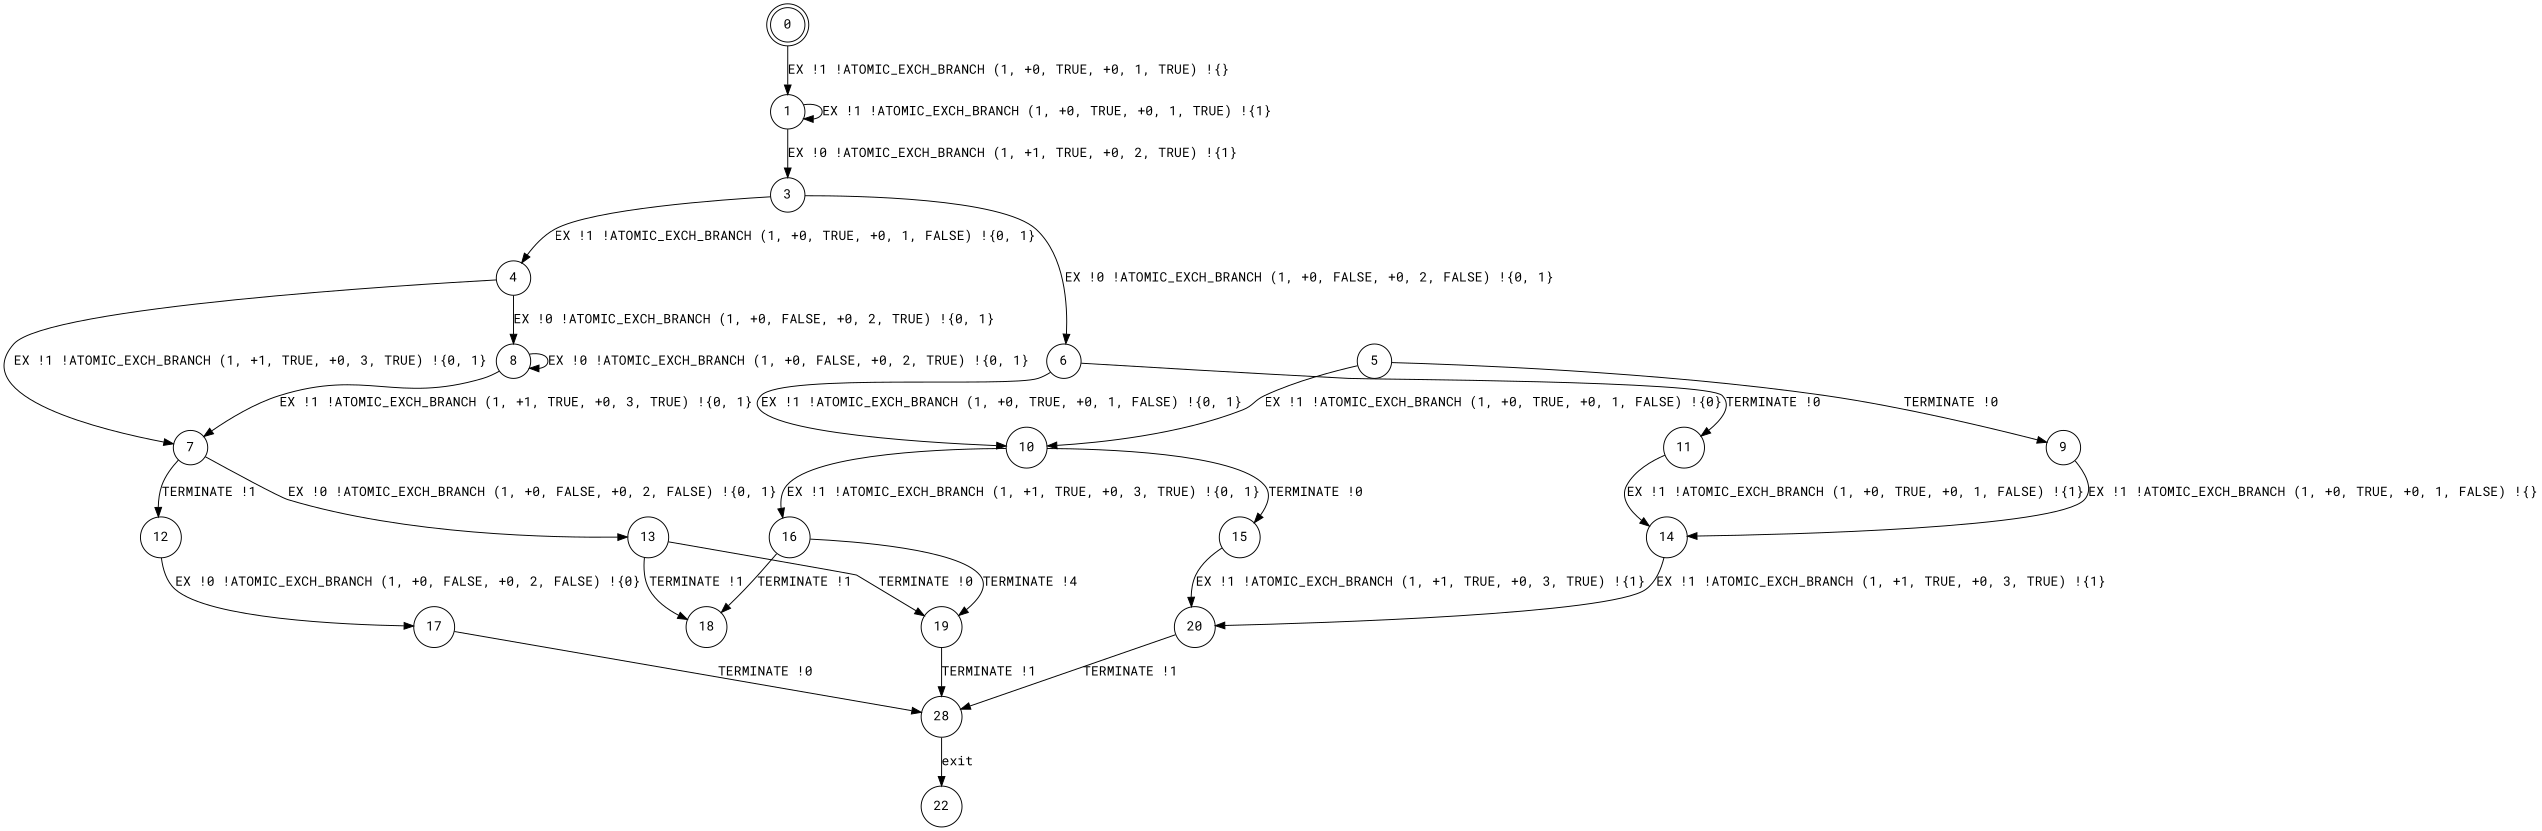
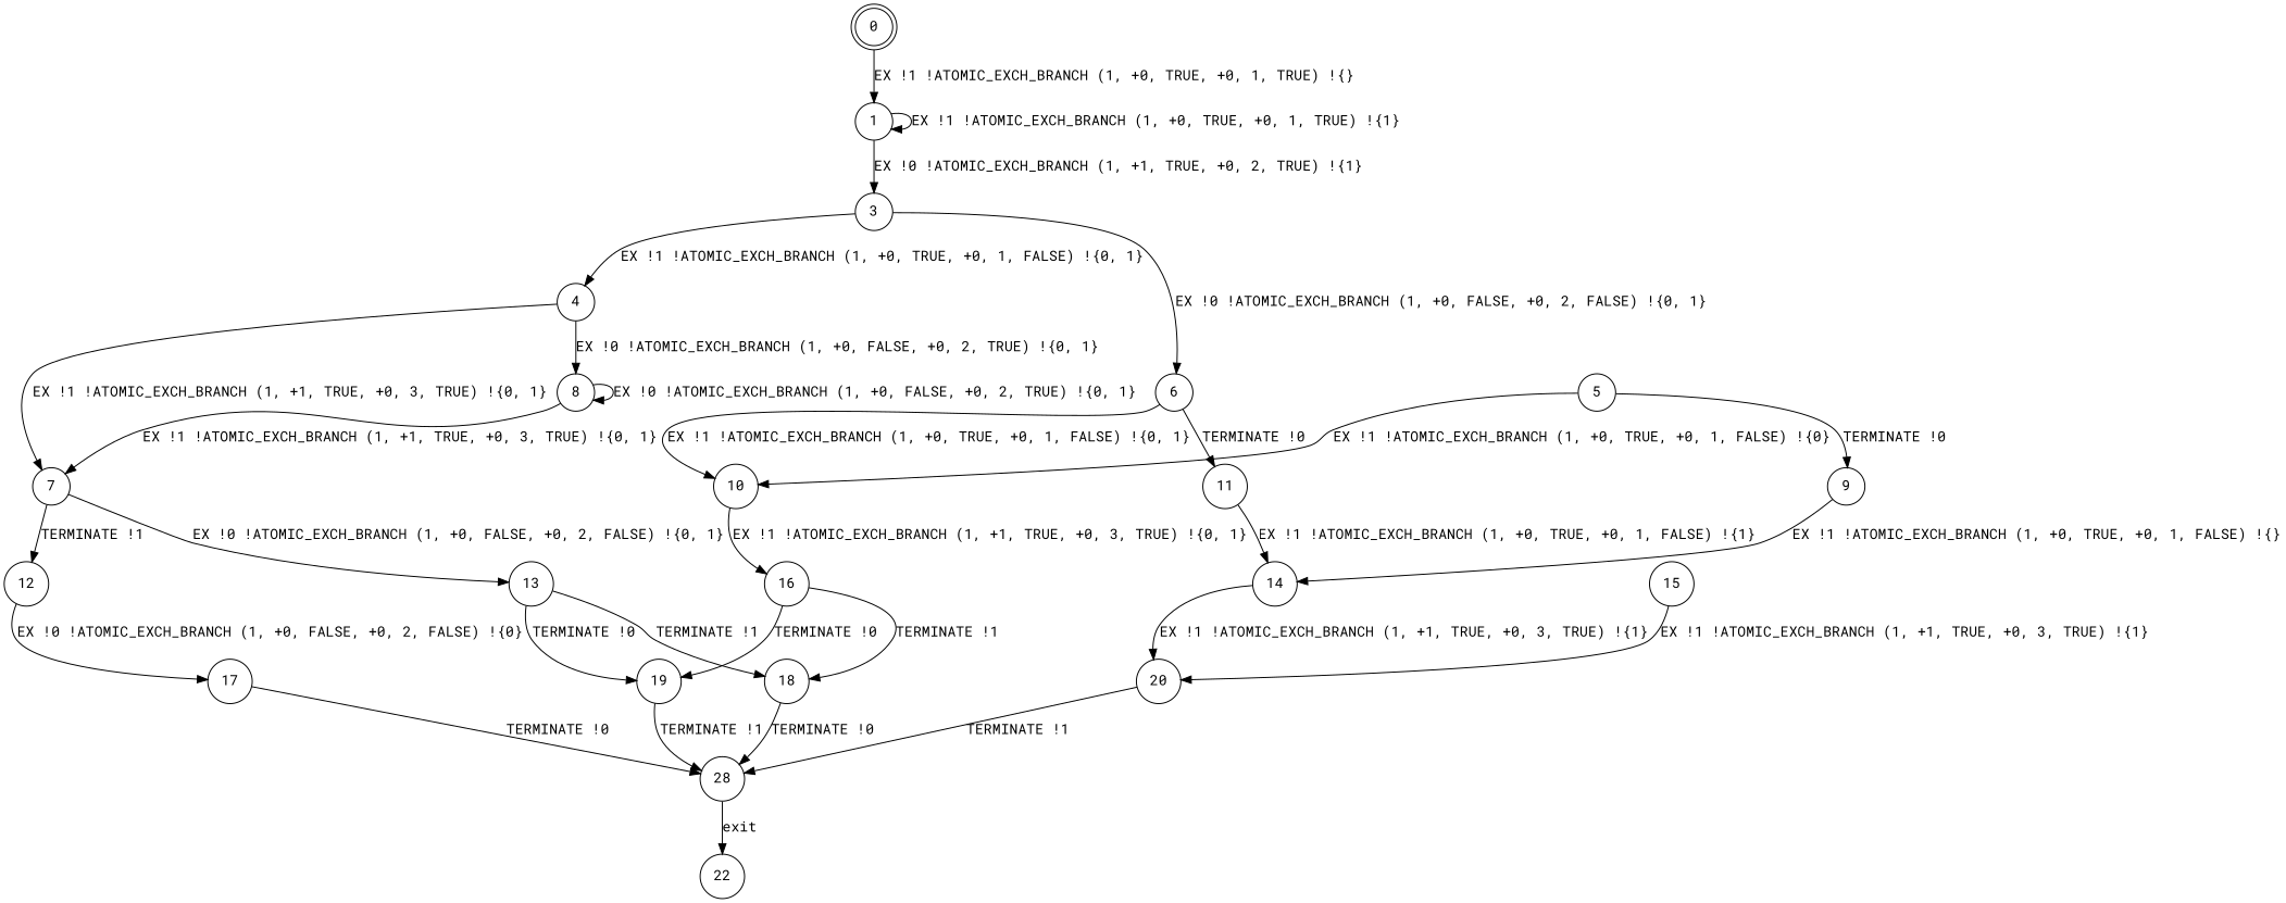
  digraph {
    fontname="Roboto Mono"
    node [fontname="Roboto Mono" shape=circle]
    edge [fontname="Roboto Mono"]
    0 [peripheries=2]
    1
    3
    4
    6
    7
    8
    5
    9
    10
    11
    12
    13
    14
    15
    16
    17
    18
    19
    20
    n21 [label=28]
    22
    0 -> 1 [label="EX !1 !ATOMIC_EXCH_BRANCH (1, +0, TRUE, +0, 1, TRUE) !{}"]
    1 -> 1 [label="EX !1 !ATOMIC_EXCH_BRANCH (1, +0, TRUE, +0, 1, TRUE) !{1}"]
    1 -> 3 [label="EX !0 !ATOMIC_EXCH_BRANCH (1, +1, TRUE, +0, 2, TRUE) !{1}"]
    3 -> 4 [label="EX !1 !ATOMIC_EXCH_BRANCH (1, +0, TRUE, +0, 1, FALSE) !{0, 1}"]
    3 -> 6 [label="EX !0 !ATOMIC_EXCH_BRANCH (1, +0, FALSE, +0, 2, FALSE) !{0, 1}"]
    4 -> 7 [label="EX !1 !ATOMIC_EXCH_BRANCH (1, +1, TRUE, +0, 3, TRUE) !{0, 1}"]
    4 -> 8 [label="EX !0 !ATOMIC_EXCH_BRANCH (1, +0, FALSE, +0, 2, TRUE) !{0, 1}"]
    6 -> 10 [label="EX !1 !ATOMIC_EXCH_BRANCH (1, +0, TRUE, +0, 1, FALSE) !{0, 1}"]
    6 -> 11 [label="TERMINATE !0"]
    7 -> 12 [label="TERMINATE !1"]
    7 -> 13 [label="EX !0 !ATOMIC_EXCH_BRANCH (1, +0, FALSE, +0, 2, FALSE) !{0, 1}"]
    8 -> 7 [label="EX !1 !ATOMIC_EXCH_BRANCH (1, +1, TRUE, +0, 3, TRUE) !{0, 1}"]
    8 -> 8 [label="EX !0 !ATOMIC_EXCH_BRANCH (1, +0, FALSE, +0, 2, TRUE) !{0, 1}"]
    5 -> 9 [label="TERMINATE !0"]
    5 -> 10 [label="EX !1 !ATOMIC_EXCH_BRANCH (1, +0, TRUE, +0, 1, FALSE) !{0}"]
    9 -> 14 [label="EX !1 !ATOMIC_EXCH_BRANCH (1, +0, TRUE, +0, 1, FALSE) !{}"]
-   10 -> 15 [label="TERMINATE !0"]
    10 -> 16 [label="EX !1 !ATOMIC_EXCH_BRANCH (1, +1, TRUE, +0, 3, TRUE) !{0, 1}"]
    11 -> 14 [label="EX !1 !ATOMIC_EXCH_BRANCH (1, +0, TRUE, +0, 1, FALSE) !{1}"]
    12 -> 17 [label="EX !0 !ATOMIC_EXCH_BRANCH (1, +0, FALSE, +0, 2, FALSE) !{0}"]
    13 -> 18 [label="TERMINATE !1"]
    13 -> 19 [label="TERMINATE !0"]
    14 -> 20 [label="EX !1 !ATOMIC_EXCH_BRANCH (1, +1, TRUE, +0, 3, TRUE) !{1}"]
    15 -> 20 [label="EX !1 !ATOMIC_EXCH_BRANCH (1, +1, TRUE, +0, 3, TRUE) !{1}"]
    16 -> 18 [label="TERMINATE !1"]
-   16 -> 19 [label="TERMINATE !4"]
+   16 -> 19 [label="TERMINATE !0"]
    17 -> n21 [label="TERMINATE !0"]
+   18 -> n21 [label="TERMINATE !0"]
    19 -> n21 [label="TERMINATE !1"]
    20 -> n21 [label="TERMINATE !1"]
    n21 -> 22 [label=exit]
  }
